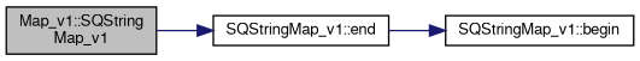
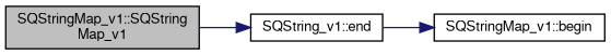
  digraph {
    rankdir=LR
    node [color=black fontname=FreeSans fontsize=10 shape=record]
    edge [color=midnightblue fontname=FreeSans fontsize=10 labelfontname=FreeSans labelfontsize=10 style=solid]
-   n1 [fillcolor=grey75 fontcolor=black height=0.2 label="Map_v1::SQString\lMap_v1" style=filled width=0.4]
-   n2 [height=0.2 label="SQStringMap_v1::end" width=0.4]
+   n1 [fillcolor=grey75 fontcolor=black height=0.2 label="SQStringMap_v1::SQString\lMap_v1" style=filled width=0.4]
+   n2 [height=0.2 label="SQString_v1::end" width=0.4]
    n3 [height=0.2 label="SQStringMap_v1::begin" width=0.4]
    n1 -> n2
    n2 -> n3
  }
